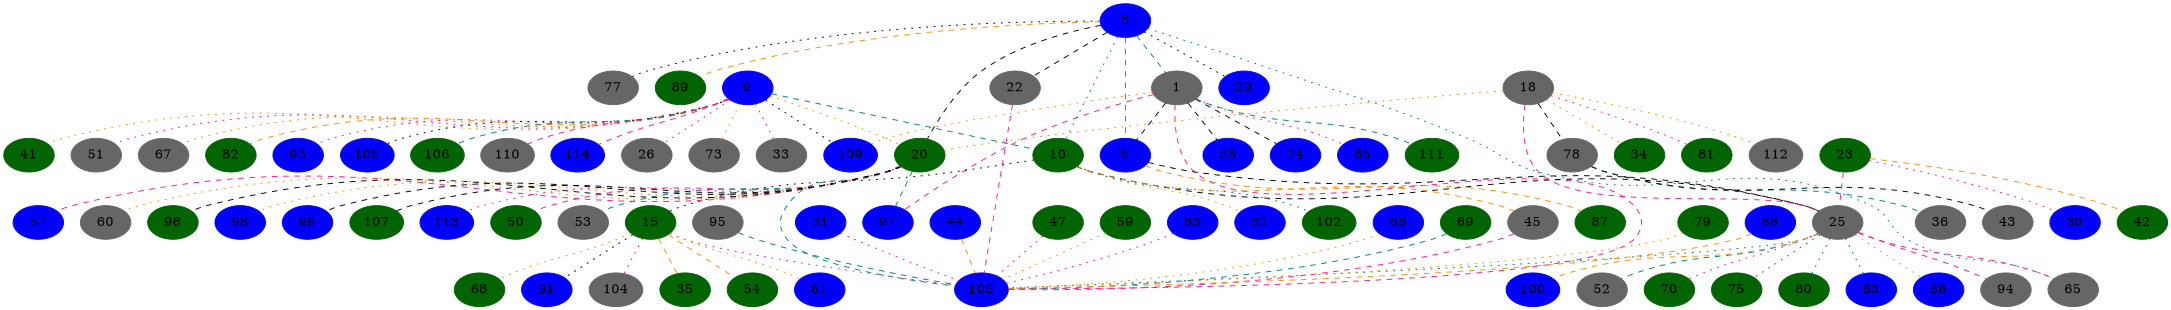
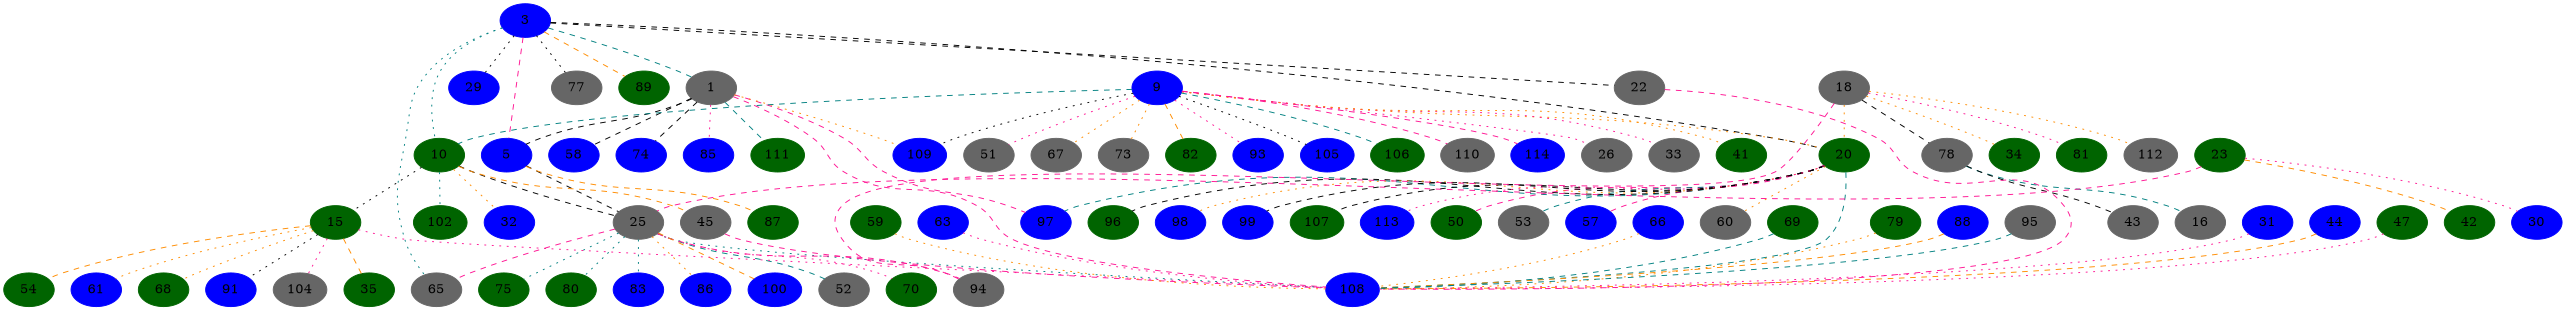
  graph {
    node [color=blue style=filled]
    edge [color=deeppink style=dashed]
    3 [super="+2"]
    n2 [color=gray40 label=1]
    5 [super="+1"]
    10 [color=darkgreen super="+7"]
    20 [color=darkgreen super="+19+17"]
    29
    65 [color=gray40 super="+55"]
    77 [color=gray40]
    89 [color=darkgreen]
    n10 [color=gray40 label=22]
    58
    74
    85
    97
    108 [super="+14"]
    109 [super="+84+103"]
    111 [color=darkgreen]
    25 [color=gray40 super="+22+24"]
    87 [color=darkgreen super="+37"]
    15 [color=darkgreen super="+12"]
    32
    45 [color=gray40]
    102 [color=darkgreen]
    50 [color=darkgreen]
    53 [color=gray40]
    57
    60 [color=gray40 super="+38"]
    96 [color=darkgreen super="+48"]
    98
    99
    107 [color=darkgreen super="+39"]
    113
    52 [color=gray40]
    70 [color=darkgreen]
    75 [color=darkgreen]
    80 [color=darkgreen super="+28"]
    83 [super="+56"]
    86
    94 [color=gray40]
    100
    9 [super="+8+6"]
    26 [color=gray40]
    33 [color=gray40]
    41 [color=darkgreen]
    51 [color=gray40]
    67 [color=gray40]
    73 [color=gray40]
    82 [color=darkgreen super="+27"]
    93
    105
    106 [color=darkgreen super="+40+71+101"]
    110 [color=gray40]
    114 [super="+62"]
    35 [color=darkgreen]
    54 [color=darkgreen]
    61
    68 [color=darkgreen super="+64"]
    91
    104 [color=gray40 super="+90"]
    18 [color=gray40 super="+16"]
    34 [color=darkgreen]
    78 [color=gray40]
    81 [color=darkgreen]
    112 [color=gray40]
-   36 [color=gray40]
+   36 [color=gray40 label=16]
    43 [color=gray40]
    23 [color=darkgreen super="+21"]
    30
    42 [color=darkgreen]
    31
    44
    47 [color=darkgreen]
    59 [color=darkgreen]
    63
    66
    69 [color=darkgreen super="+46"]
    79 [color=darkgreen]
    88
    95 [color=gray40]
    3 -- n2 [color=teal weight=2]
    3 -- 5 [weight=4]
    3 -- 10 [color=teal style=dotted]
    3 -- 20 [color=black]
    3 -- 29 [color=black style=dotted]
    3 -- 65 [color=teal style=dotted]
    3 -- 77 [color=black style=dotted]
    3 -- 89 [color=darkorange]
    3 -- n10 [color=black]
    n2 -- 5 [color=black weight=2]
    n2 -- 58 [color=black]
    n2 -- 74 [color=black]
    n2 -- 85 [style=dotted]
    n2 -- 97
    n2 -- 108
    n2 -- 109 [color=darkorange style=dotted]
    n2 -- 111 [color=teal]
    5 -- 25 [color=black]
    5 -- 87 [color=darkorange]
    10 -- 25 [color=black]
    10 -- 15 [color=black style=dotted]
    10 -- 32 [color=darkorange style=dotted]
    10 -- 45 [color=darkorange]
    10 -- 102 [color=teal style=dotted]
    20 -- 97 [color=teal]
    20 -- 108 [color=teal weight=2]
    20 -- 50
    20 -- 53 [color=teal]
    20 -- 57
    20 -- 60 [color=darkorange style=dotted]
    20 -- 96 [color=black]
    20 -- 98 [color=darkorange style=dotted]
    20 -- 99 [color=black]
    20 -- 107 [color=black]
    20 -- 113 [style=dotted]
    n10 -- 108
    25 -- 65
    25 -- 108 [color=teal style=dotted]
    25 -- 52 [color=teal]
    25 -- 70 [style=dotted]
    25 -- 75 [color=teal style=dotted]
    25 -- 80 [color=teal style=dotted]
    25 -- 83 [color=teal style=dotted]
    25 -- 86 [color=darkorange style=dotted]
    25 -- 94
    25 -- 100 [color=darkorange]
    15 -- 108 [style=dotted weight=6]
    15 -- 35 [color=darkorange]
    15 -- 54 [color=darkorange]
    15 -- 61 [color=darkorange style=dotted]
    15 -- 68 [color=darkorange style=dotted]
    15 -- 91 [color=black style=dotted]
    15 -- 104 [style=dotted]
    45 -- 108
    9 -- 10 [color=teal weight=6]
    9 -- 20 [color=darkorange style=dotted]
    9 -- 109 [color=black style=dotted]
    9 -- 26 [style=dotted]
    9 -- 33 [style=dotted]
    9 -- 41 [color=darkorange style=dotted]
    9 -- 51 [style=dotted]
    9 -- 67 [color=darkorange style=dotted]
    9 -- 73 [color=darkorange style=dotted]
    9 -- 82 [color=darkorange]
    9 -- 93 [style=dotted]
    9 -- 105 [color=black style=dotted]
    9 -- 106 [color=teal]
    9 -- 110
    9 -- 114
    18 -- 20 [color=darkorange style=dotted weight=6]
-   18 -- 25
+   18 -- 94
    18 -- 34 [color=darkorange style=dotted]
    18 -- 78 [color=black]
    18 -- 81 [style=dotted]
    18 -- 112 [color=darkorange style=dotted]
    78 -- 36 [color=teal]
    78 -- 43 [color=black]
    23 -- 25 [weight=6]
    23 -- 30 [style=dotted]
    23 -- 42 [color=darkorange]
    31 -- 108 [style=dotted]
    44 -- 108 [color=darkorange]
    47 -- 108 [style=dotted]
    59 -- 108 [color=darkorange style=dotted]
    63 -- 108 [style=dotted]
    66 -- 108 [color=darkorange style=dotted]
    69 -- 108 [color=teal]
    79 -- 108 [color=darkorange style=dotted]
    88 -- 108 [color=darkorange]
    95 -- 108 [color=teal]
  }
